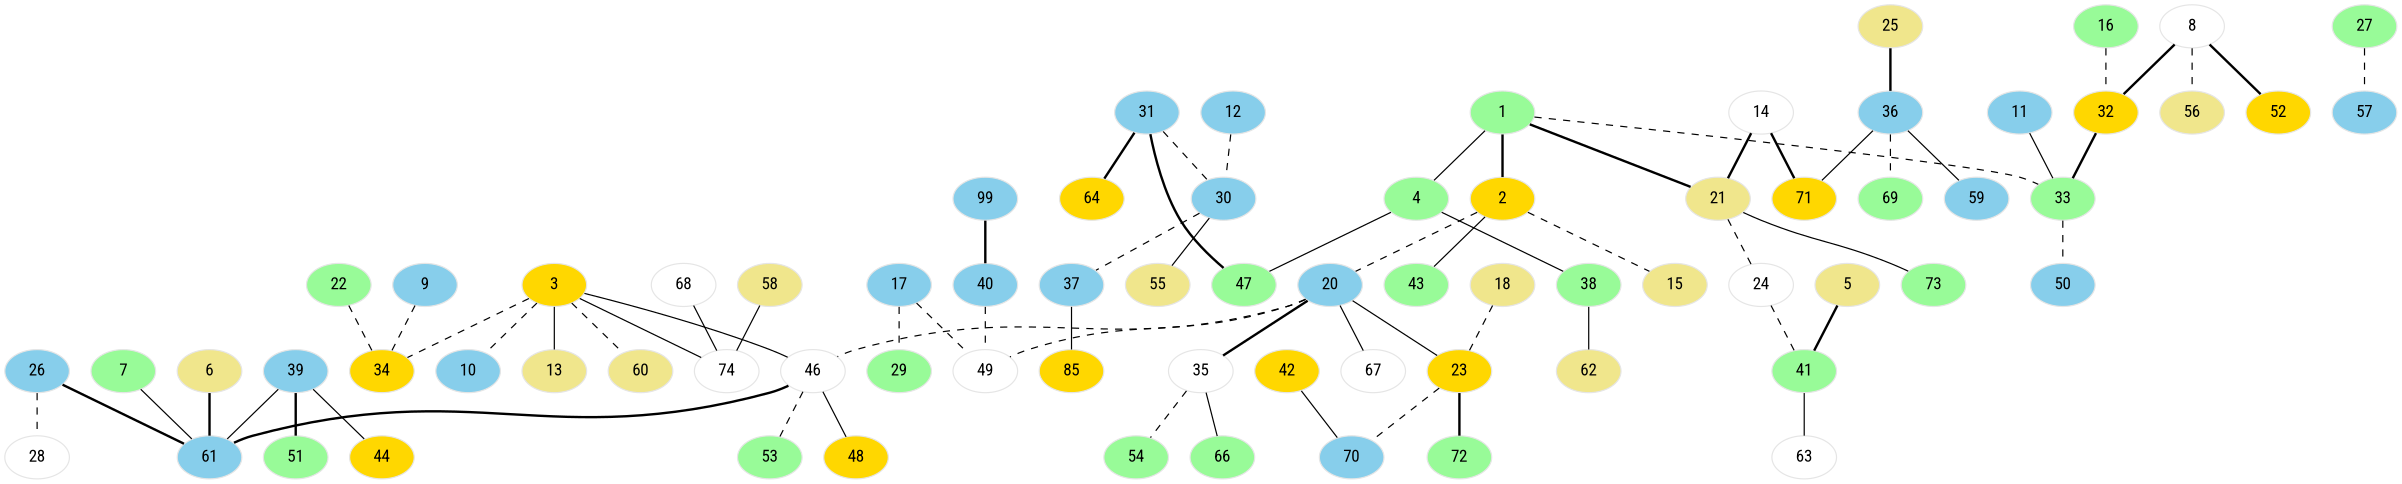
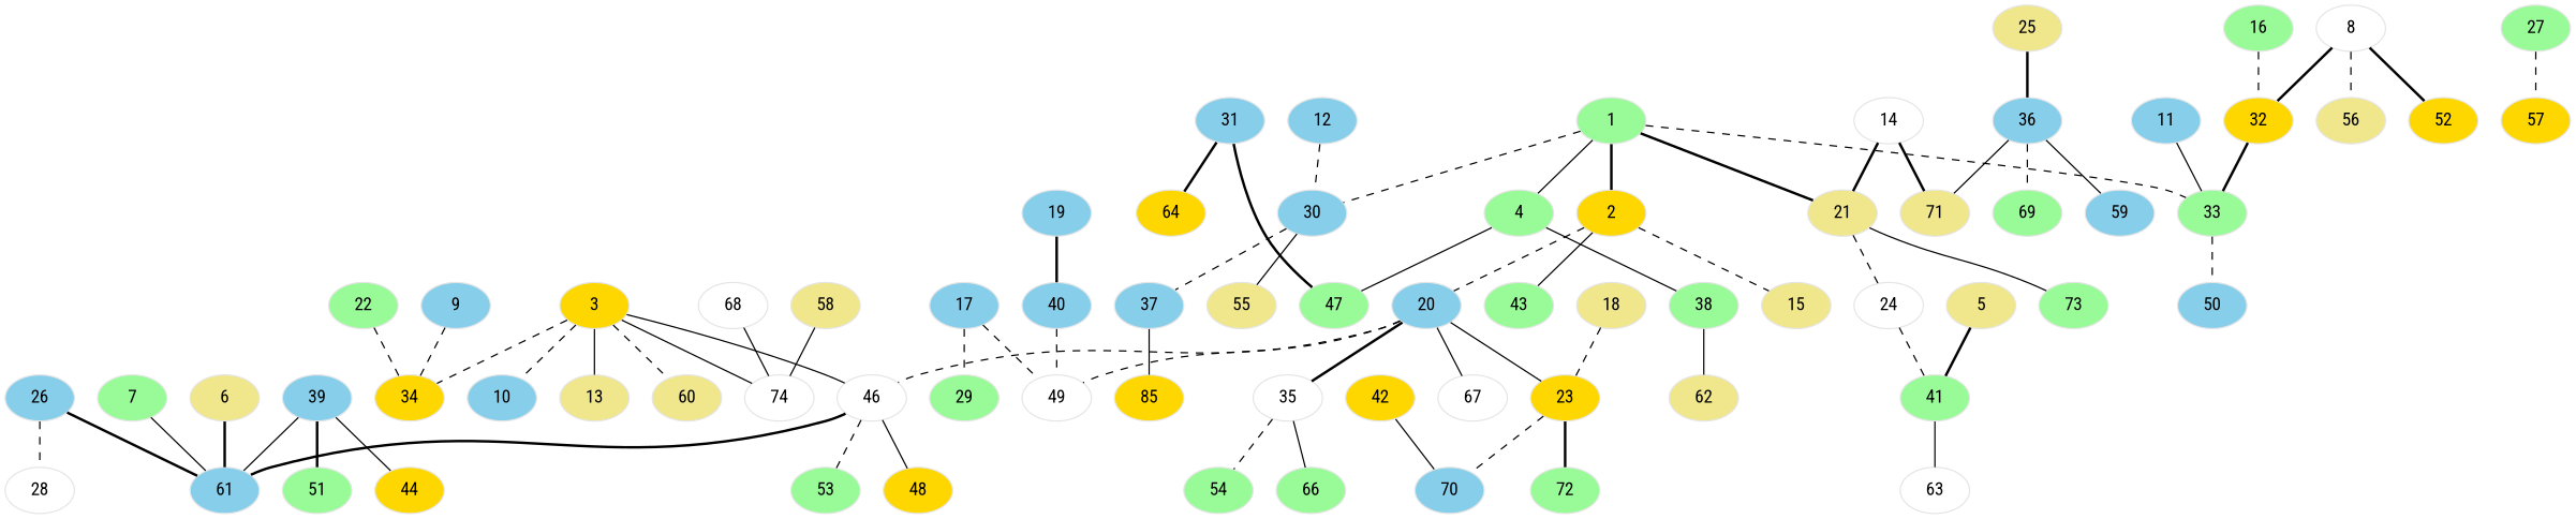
  graph {
    fontname="Roboto Condensed"
    node [color=gray90 fillcolor=palegreen fontname="Roboto Condensed" style=filled]
    edge [fontname="Roboto Condensed" style=dashed weight=1.0]
    2 [fillcolor=gold]
    1
    4
    21 [fillcolor=khaki]
    30 [fillcolor=skyblue]
    33
    15 [fillcolor=khaki]
    20 [fillcolor=skyblue]
    43
    38
    47
    24 [fillcolor=white]
    73
    37 [fillcolor=skyblue]
    55 [fillcolor=khaki]
    50 [fillcolor=skyblue]
    46 [fillcolor=white]
    49 [fillcolor=white]
    23 [fillcolor=gold]
    35 [fillcolor=white]
    67 [fillcolor=white]
    3 [fillcolor=gold]
    10 [fillcolor=skyblue]
    13 [fillcolor=khaki]
    34 [fillcolor=gold]
    60 [fillcolor=khaki]
    74 [fillcolor=white]
    61 [fillcolor=skyblue]
    48 [fillcolor=gold]
    53
    62 [fillcolor=khaki]
    5 [fillcolor=khaki]
    41
    63 [fillcolor=white]
    6 [fillcolor=khaki]
    7
    8 [fillcolor=white]
    32 [fillcolor=gold]
    52 [fillcolor=gold]
    56 [fillcolor=khaki]
    9 [fillcolor=skyblue]
    11 [fillcolor=skyblue]
    12 [fillcolor=skyblue]
    14 [fillcolor=white]
-   71 [fillcolor=gold]
+   71 [fillcolor=khaki]
    16
    17 [fillcolor=skyblue]
    29
    18 [fillcolor=khaki]
    70 [fillcolor=skyblue]
    72
-   19 [fillcolor=skyblue label=99]
+   19 [fillcolor=skyblue]
    40 [fillcolor=skyblue]
    54
    66
    22
    25 [fillcolor=khaki]
    36 [fillcolor=skyblue]
    59 [fillcolor=skyblue]
    69
    26 [fillcolor=skyblue]
    28 [fillcolor=white]
-   57 [fillcolor=skyblue]
+   57 [fillcolor=gold]
    27
    n65 [fillcolor=gold label=85]
    31 [fillcolor=skyblue]
    64 [fillcolor=gold]
    39 [fillcolor=skyblue]
    44 [fillcolor=gold]
    51
    42 [fillcolor=gold]
    58 [fillcolor=khaki]
    68 [fillcolor=white]
    2 -- 15
    2 -- 20
    2 -- 43 [style=solid]
    1 -- 2 [style=bold]
    1 -- 4 [style=solid]
    1 -- 21 [style=bold]
-   31 -- 30
+   1 -- 30
    1 -- 33
    4 -- 38 [style=solid]
    4 -- 47 [style=solid]
    21 -- 24
    21 -- 73 [style=solid]
    30 -- 37
    30 -- 55 [style=solid]
    33 -- 50
    20 -- 46
    20 -- 49
    20 -- 23 [style=solid]
    20 -- 35 [style=bold]
    20 -- 67 [style=solid]
    38 -- 62 [style=solid]
    24 -- 41
    37 -- n65 [style=solid]
    46 -- 61 [style=bold]
    46 -- 48 [style=solid]
    46 -- 53
    23 -- 70
    23 -- 72 [style=bold]
    35 -- 54
    35 -- 66 [style=solid]
    3 -- 46 [style=solid]
    3 -- 10
    3 -- 13 [style=solid]
    3 -- 34
    3 -- 60
    3 -- 74 [style=solid]
    5 -- 41 [style=bold]
    41 -- 63 [style=solid]
    6 -- 61 [style=bold]
    7 -- 61 [style=solid]
    8 -- 32 [style=bold]
    8 -- 52 [style=bold]
    8 -- 56
    32 -- 33 [style=bold]
    9 -- 34
    11 -- 33 [style=solid]
    12 -- 30
    14 -- 21 [style=bold]
    14 -- 71 [style=bold]
    16 -- 32
    17 -- 49
    17 -- 29
    18 -- 23
    19 -- 40 [style=bold]
    40 -- 49
    22 -- 34
    25 -- 36 [style=bold]
    36 -- 71 [style=solid]
    36 -- 59 [style=solid]
    36 -- 69
    26 -- 61 [style=bold]
    26 -- 28
    27 -- 57
    31 -- 47 [style=bold]
    31 -- 64 [style=bold]
    39 -- 61 [style=solid]
    39 -- 44 [style=solid]
    39 -- 51 [style=bold]
    42 -- 70 [style=solid]
    58 -- 74 [style=solid]
    68 -- 74 [style=solid]
  }
